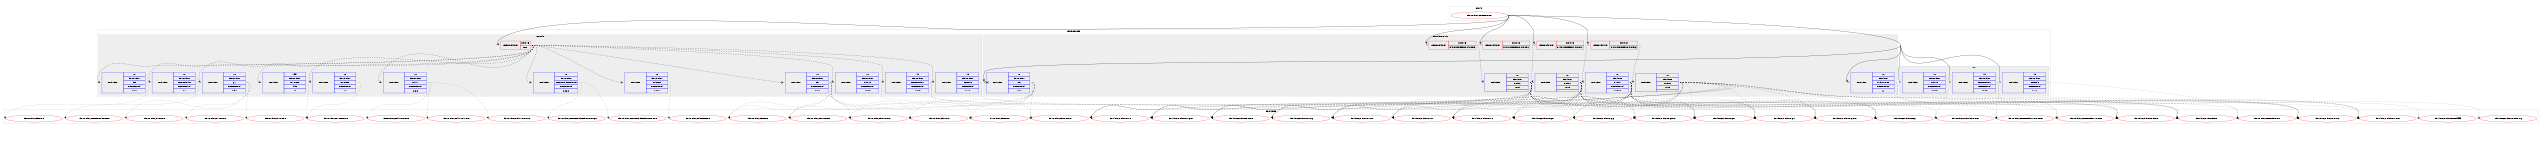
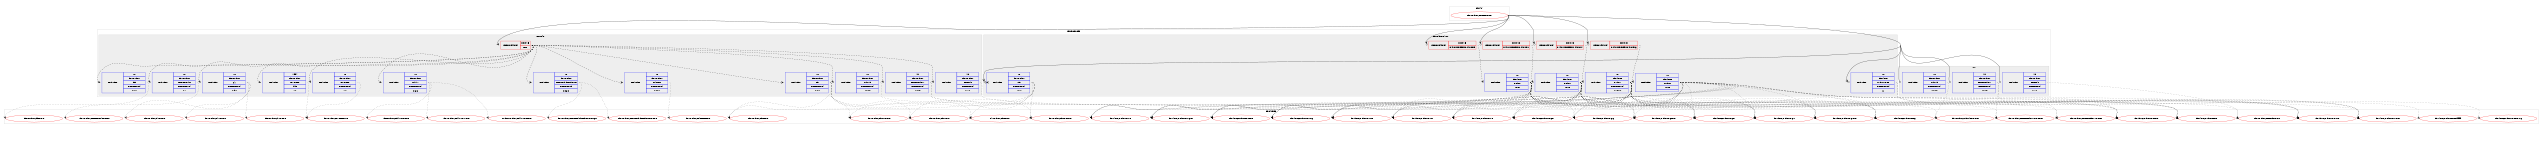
  digraph {
    compound=true
    concentrate=true
    fontname=Helvetica
    fontsize=10
    newrank=true
    rankdir=TB
    ranksep=1.5
    node [color=red fontname=Helvetica fontsize=10]
    edge [arrowhead=vee headport=w style=dotted tailport=e weight=100]
    n1 [label="dev-python/os-testr-1.0.0" width=4]
    n2 [color=blue label=<<TABLE BORDER="0" CELLBORDER="1" CELLSPACING="0" CELLPADDING="4" WIDTH="220"><TR><TD ROWSPAN="6" CELLPADDING="30">pack_dep</TD></TR><TR><TD WIDTH="110">no</TD></TR><TR><TD>dev-python</TD></TR><TR><TD>subunit</TD></TR><TR><TD>greaterequal</TD></TR><TR><TD>0.0.18</TD></TR></TABLE>> shape=none]
    n3 [color=blue label=<<TABLE BORDER="0" CELLBORDER="1" CELLSPACING="0" CELLPADDING="4" WIDTH="220"><TR><TD ROWSPAN="6" CELLPADDING="30">pack_dep</TD></TR><TR><TD WIDTH="110">no</TD></TR><TR><TD>dev-python</TD></TR><TR><TD>pbr</TD></TR><TR><TD>greaterequal</TD></TR><TR><TD>2.0.0</TD></TR></TABLE>> shape=none]
    n4 [color=blue label=<<TABLE BORDER="0" CELLBORDER="1" CELLSPACING="0" CELLPADDING="4" WIDTH="220"><TR><TD ROWSPAN="6" CELLPADDING="30">pack_dep</TD></TR><TR><TD WIDTH="110">no</TD></TR><TR><TD>dev-python</TD></TR><TR><TD>testrepository</TD></TR><TR><TD>greaterequal</TD></TR><TR><TD>0.0.18</TD></TR></TABLE>> shape=none]
    n5 [color=blue label=<<TABLE BORDER="0" CELLBORDER="1" CELLSPACING="0" CELLPADDING="4" WIDTH="220"><TR><TD ROWSPAN="6" CELLPADDING="30">pack_dep</TD></TR><TR><TD WIDTH="110">no</TD></TR><TR><TD>dev-python</TD></TR><TR><TD>testtools</TD></TR><TR><TD>greaterequal</TD></TR><TR><TD>1.4.0</TD></TR></TABLE>> shape=none]
    n6 [color=blue label=<<TABLE BORDER="0" CELLBORDER="1" CELLSPACING="0" CELLPADDING="4" WIDTH="220"><TR><TD ROWSPAN="6" CELLPADDING="30">pack_dep</TD></TR><TR><TD WIDTH="110">no</TD></TR><TR><TD>dev-python</TD></TR><TR><TD>coverage</TD></TR><TR><TD>greaterequal</TD></TR><TR><TD>4.0</TD></TR></TABLE>> shape=none]
    n7 [color=blue label=<<TABLE BORDER="0" CELLBORDER="1" CELLSPACING="0" CELLPADDING="4" WIDTH="220"><TR><TD ROWSPAN="6" CELLPADDING="30">pack_dep</TD></TR><TR><TD WIDTH="110">weak</TD></TR><TR><TD>dev-python</TD></TR><TR><TD>coverage</TD></TR><TR><TD>tilde</TD></TR><TR><TD>4.1</TD></TR></TABLE>> shape=none]
    n8 [color=blue label=<<TABLE BORDER="0" CELLBORDER="1" CELLSPACING="0" CELLPADDING="4" WIDTH="220"><TR><TD ROWSPAN="6" CELLPADDING="30">pack_dep</TD></TR><TR><TD WIDTH="110">no</TD></TR><TR><TD>dev-python</TD></TR><TR><TD>sphinx</TD></TR><TR><TD>greaterequal</TD></TR><TR><TD>1.6.2</TD></TR></TABLE>> shape=none]
    n9 [color=blue label=<<TABLE BORDER="0" CELLBORDER="1" CELLSPACING="0" CELLPADDING="4" WIDTH="220"><TR><TD ROWSPAN="6" CELLPADDING="30">pack_dep</TD></TR><TR><TD WIDTH="110">no</TD></TR><TR><TD>dev-python</TD></TR><TR><TD>openstackdocstheme</TD></TR><TR><TD>greaterequal</TD></TR><TR><TD>1.16.0</TD></TR></TABLE>> shape=none]
    n10 [color=blue label=<<TABLE BORDER="0" CELLBORDER="1" CELLSPACING="0" CELLPADDING="4" WIDTH="220"><TR><TD ROWSPAN="6" CELLPADDING="30">pack_dep</TD></TR><TR><TD WIDTH="110">no</TD></TR><TR><TD>dev-python</TD></TR><TR><TD>oslotest</TD></TR><TR><TD>greaterequal</TD></TR><TR><TD>1.10.0</TD></TR></TABLE>> shape=none]
    n11 [color=blue label=<<TABLE BORDER="0" CELLBORDER="1" CELLSPACING="0" CELLPADDING="4" WIDTH="220"><TR><TD ROWSPAN="6" CELLPADDING="30">pack_dep</TD></TR><TR><TD WIDTH="110">no</TD></TR><TR><TD>dev-python</TD></TR><TR><TD>ddt</TD></TR><TR><TD>greaterequal</TD></TR><TR><TD>1.0.1</TD></TR></TABLE>> shape=none]
    n12 [color=blue label=<<TABLE BORDER="0" CELLBORDER="1" CELLSPACING="0" CELLPADDING="4" WIDTH="220"><TR><TD ROWSPAN="6" CELLPADDING="30">pack_dep</TD></TR><TR><TD WIDTH="110">no</TD></TR><TR><TD>dev-python</TD></TR><TR><TD>testscenarios</TD></TR><TR><TD>greaterequal</TD></TR><TR><TD>0.4</TD></TR></TABLE>> shape=none]
    n13 [color=blue label=<<TABLE BORDER="0" CELLBORDER="1" CELLSPACING="0" CELLPADDING="4" WIDTH="220"><TR><TD ROWSPAN="6" CELLPADDING="30">pack_dep</TD></TR><TR><TD WIDTH="110">no</TD></TR><TR><TD>dev-python</TD></TR><TR><TD>six</TD></TR><TR><TD>greaterequal</TD></TR><TR><TD>1.9.0</TD></TR></TABLE>> shape=none]
    n14 [label=<<TABLE BORDER="0" CELLBORDER="1" CELLSPACING="0" CELLPADDING="4"><TR><TD ROWSPAN="3" CELLPADDING="10">use_conditional</TD></TR><TR><TD>positive</TD></TR><TR><TD>test</TD></TR></TABLE>> shape=none]
    n15 [color=blue label=<<TABLE BORDER="0" CELLBORDER="1" CELLSPACING="0" CELLPADDING="4" WIDTH="220"><TR><TD ROWSPAN="6" CELLPADDING="30">pack_dep</TD></TR><TR><TD WIDTH="110">no</TD></TR><TR><TD>dev-lang</TD></TR><TR><TD>python</TD></TR><TR><TD>greaterequal</TD></TR><TR><TD>2.7.5-r2</TD></TR></TABLE>> shape=none]
    n16 [label=<<TABLE BORDER="0" CELLBORDER="1" CELLSPACING="0" CELLPADDING="4"><TR><TD ROWSPAN="3" CELLPADDING="10">use_conditional</TD></TR><TR><TD>positive</TD></TR><TR><TD>python_targets_python2_7</TD></TR></TABLE>> shape=none]
    n17 [color=blue label=<<TABLE BORDER="0" CELLBORDER="1" CELLSPACING="0" CELLPADDING="4" WIDTH="220"><TR><TD ROWSPAN="6" CELLPADDING="30">pack_dep</TD></TR><TR><TD WIDTH="110">no</TD></TR><TR><TD>dev-lang</TD></TR><TR><TD>python</TD></TR><TR><TD>none</TD></TR><TR><TD></TD></TR></TABLE>> shape=none]
    n18 [label=<<TABLE BORDER="0" CELLBORDER="1" CELLSPACING="0" CELLPADDING="4"><TR><TD ROWSPAN="3" CELLPADDING="10">use_conditional</TD></TR><TR><TD>positive</TD></TR><TR><TD>python_targets_python3_4</TD></TR></TABLE>> shape=none]
    n19 [color=blue label=<<TABLE BORDER="0" CELLBORDER="1" CELLSPACING="0" CELLPADDING="4" WIDTH="220"><TR><TD ROWSPAN="6" CELLPADDING="30">pack_dep</TD></TR><TR><TD WIDTH="110">no</TD></TR><TR><TD>dev-lang</TD></TR><TR><TD>python</TD></TR><TR><TD>none</TD></TR><TR><TD></TD></TR></TABLE>> shape=none]
    n20 [label=<<TABLE BORDER="0" CELLBORDER="1" CELLSPACING="0" CELLPADDING="4"><TR><TD ROWSPAN="3" CELLPADDING="10">use_conditional</TD></TR><TR><TD>positive</TD></TR><TR><TD>python_targets_python3_5</TD></TR></TABLE>> shape=none]
    n21 [color=blue label=<<TABLE BORDER="0" CELLBORDER="1" CELLSPACING="0" CELLPADDING="4" WIDTH="220"><TR><TD ROWSPAN="6" CELLPADDING="30">pack_dep</TD></TR><TR><TD WIDTH="110">no</TD></TR><TR><TD>dev-lang</TD></TR><TR><TD>python</TD></TR><TR><TD>none</TD></TR><TR><TD></TD></TR></TABLE>> shape=none]
    n22 [label=<<TABLE BORDER="0" CELLBORDER="1" CELLSPACING="0" CELLPADDING="4"><TR><TD ROWSPAN="3" CELLPADDING="10">use_conditional</TD></TR><TR><TD>positive</TD></TR><TR><TD>python_targets_python3_6</TD></TR></TABLE>> shape=none]
    n23 [color=blue label=<<TABLE BORDER="0" CELLBORDER="1" CELLSPACING="0" CELLPADDING="4" WIDTH="220"><TR><TD ROWSPAN="6" CELLPADDING="30">pack_dep</TD></TR><TR><TD WIDTH="110">no</TD></TR><TR><TD>dev-lang</TD></TR><TR><TD>python-exec</TD></TR><TR><TD>greaterequal</TD></TR><TR><TD>2</TD></TR></TABLE>> shape=none]
    n24 [color=blue label=<<TABLE BORDER="0" CELLBORDER="1" CELLSPACING="0" CELLPADDING="4" WIDTH="220"><TR><TD ROWSPAN="6" CELLPADDING="30">pack_dep</TD></TR><TR><TD WIDTH="110">no</TD></TR><TR><TD>dev-python</TD></TR><TR><TD>pbr</TD></TR><TR><TD>greaterequal</TD></TR><TR><TD>2.0.0</TD></TR></TABLE>> shape=none]
    n25 [color=blue label=<<TABLE BORDER="0" CELLBORDER="1" CELLSPACING="0" CELLPADDING="4" WIDTH="220"><TR><TD ROWSPAN="6" CELLPADDING="30">pack_dep</TD></TR><TR><TD WIDTH="110">no</TD></TR><TR><TD>dev-python</TD></TR><TR><TD>subunit</TD></TR><TR><TD>greaterequal</TD></TR><TR><TD>0.0.18</TD></TR></TABLE>> shape=none]
    n26 [color=blue label=<<TABLE BORDER="0" CELLBORDER="1" CELLSPACING="0" CELLPADDING="4" WIDTH="220"><TR><TD ROWSPAN="6" CELLPADDING="30">pack_dep</TD></TR><TR><TD WIDTH="110">no</TD></TR><TR><TD>dev-python</TD></TR><TR><TD>testrepository</TD></TR><TR><TD>greaterequal</TD></TR><TR><TD>0.0.18</TD></TR></TABLE>> shape=none]
    n27 [color=blue label=<<TABLE BORDER="0" CELLBORDER="1" CELLSPACING="0" CELLPADDING="4" WIDTH="220"><TR><TD ROWSPAN="6" CELLPADDING="30">pack_dep</TD></TR><TR><TD WIDTH="110">no</TD></TR><TR><TD>dev-python</TD></TR><TR><TD>testtools</TD></TR><TR><TD>greaterequal</TD></TR><TR><TD>1.4.0</TD></TR></TABLE>> shape=none]
    n28 [label="dev-python/pbr-0.8.2-r1" width=4]
    n29 [label="six-python/pbr-3.1.1" width=4]
    n30 [label="dev-python/pbr-4.1.1" width=4]
    n31 [label="dev-python/pbr-4.2.0-r1" width=4]
-   n32 [label="dev-python/pbr-4.2.0-r2" width=4]
    n33 [label="dev-python/pbr-5.1.1" width=4]
    n34 [label="dev-python/testrepository-0.0.18-r1" width=4]
    n35 [label="dev-python/testrepository-0.0.20" width=4]
    n36 [label="dev-python/subunit-1.2.0-r1" width=4]
    n37 [label="dev-python/testtools-2.3.0" width=4]
    n38 [label="dev-python/coverage-4.2" width=4]
    n39 [label="pbr-python/sphinx-1.2.2-r1" width=4]
-   n40 [label="dev-python/sphinx-1.2.3-r1" width=4]
+   n40 [label="python-python/sphinx-1.2.3-r1" width=4]
    n41 [label="dev-python/sphinx-1.7.5-r1" width=4]
    n42 [label="dev-python/openstackdocstheme-1.16.1" width=4]
    n43 [label="dev-python/openstackdocstheme-1.18.1" width=4]
    n44 [label="dev-python/ddt-1.1.1" width=4]
    n45 [label="dev-python/oslotest-3.2.0" width=4]
    n46 [label="dev-python/testscenarios-0.5.0" width=4]
    n47 [label="dev-python/six-1.10.0" width=4]
    n48 [label="dev-python/six-8.11.0" width=4]
    n49 [label="dev-python/six-1.12.0" width=4]
    n50 [label="dev-lang/python-2.7.15" width=4]
    n51 [label="dev-lang/python-2.7.16" width=4]
    n52 [label="dev-lang/python-3.4.5-r1" width=4]
    n53 [label="dev-lang/python-3.4.6-r1" width=4]
    n54 [label="dev-lang/python-3.4.8" width=4]
    n55 [label="dev-lang/python-3.4.8-r1" width=4]
    n56 [label="dev-lang/python-3.5.4-r1" width=4]
    n57 [label="dev-lang/python-3.5.5" width=4]
    n58 [label="dev-lang/python-3.5.5-r1" width=4]
    n59 [label="dev-lang/python-3.5.6" width=4]
    n60 [label="dev-lang/python-3.6.3-r1" width=4]
    n61 [label="dev-lang/python-3.6.4" width=4]
    n62 [label="dev-lang/python-3.6.5" width=4]
    n63 [label="dev-lang/python-3.6.5-r1" width=4]
    n64 [label="dev-lang/python-3.6.6" width=4]
    n65 [label="dev-lang/python-3.6.8" width=4]
    n66 [label="dev-lang/python-3.7.0" width=4]
    n67 [label="dev-lang/python-3.7.2" width=4]
    n68 [label="dev-lang/python-exec-2.4.6" width=4]
    n69 [label="dev-lang/python-exec-9999" width=4]
    subgraph cluster_1 {
      color=gray
      label=<<i>ebuild</i>>
      rank=same
      n1
    }
    subgraph cluster_2 {
      color=gray
      label=<<i>dependencies</i>>
      subgraph cluster_3 {
        color=gray
        fillcolor="#eeeeee"
        label=<<i>compile</i>>
        style=filled
        subgraph sub_4 {
          color=gray
          fillcolor="#eeeeee"
          label=<<i>compile</i>>
          style=filled
          n14
          subgraph sub_5 {
            color=gray
            fillcolor="#eeeeee"
            label=<<i>compile</i>>
            style=filled
            n2
          }
          subgraph sub_6 {
            color=gray
            fillcolor="#eeeeee"
            label=<<i>compile</i>>
            style=filled
            n3
          }
          subgraph sub_7 {
            color=gray
            fillcolor="#eeeeee"
            label=<<i>compile</i>>
            style=filled
            n4
          }
          subgraph sub_8 {
            color=gray
            fillcolor="#eeeeee"
            label=<<i>compile</i>>
            style=filled
            n5
          }
          subgraph sub_9 {
            color=gray
            fillcolor="#eeeeee"
            label=<<i>compile</i>>
            style=filled
            n6
          }
          subgraph sub_10 {
            color=gray
            fillcolor="#eeeeee"
            label=<<i>compile</i>>
            style=filled
            n7
          }
          subgraph sub_11 {
            color=gray
            fillcolor="#eeeeee"
            label=<<i>compile</i>>
            style=filled
            n8
          }
          subgraph sub_12 {
            color=gray
            fillcolor="#eeeeee"
            label=<<i>compile</i>>
            style=filled
            n9
          }
          subgraph sub_13 {
            color=gray
            fillcolor="#eeeeee"
            label=<<i>compile</i>>
            style=filled
            n10
          }
          subgraph sub_14 {
            color=gray
            fillcolor="#eeeeee"
            label=<<i>compile</i>>
            style=filled
            n11
          }
          subgraph sub_15 {
            color=gray
            fillcolor="#eeeeee"
            label=<<i>compile</i>>
            style=filled
            n12
          }
          subgraph sub_16 {
            color=gray
            fillcolor="#eeeeee"
            label=<<i>compile</i>>
            style=filled
            n13
          }
        }
      }
      subgraph cluster_17 {
        color=gray
        fillcolor="#eeeeee"
        label=<<i>compile and run</i>>
        style=filled
        subgraph sub_18 {
          color=gray
          fillcolor="#eeeeee"
          label=<<i>compile and run</i>>
          style=filled
          n16
          subgraph sub_19 {
            color=gray
            fillcolor="#eeeeee"
            label=<<i>compile and run</i>>
            style=filled
            n15
          }
        }
        subgraph sub_20 {
          color=gray
          fillcolor="#eeeeee"
          label=<<i>compile and run</i>>
          style=filled
          n18
          subgraph sub_21 {
            color=gray
            fillcolor="#eeeeee"
            label=<<i>compile and run</i>>
            style=filled
            n17
          }
        }
        subgraph sub_22 {
          color=gray
          fillcolor="#eeeeee"
          label=<<i>compile and run</i>>
          style=filled
          n20
          subgraph sub_23 {
            color=gray
            fillcolor="#eeeeee"
            label=<<i>compile and run</i>>
            style=filled
            n19
          }
        }
        subgraph sub_24 {
          color=gray
          fillcolor="#eeeeee"
          label=<<i>compile and run</i>>
          style=filled
          n22
          subgraph sub_25 {
            color=gray
            fillcolor="#eeeeee"
            label=<<i>compile and run</i>>
            style=filled
            n21
          }
        }
        subgraph sub_26 {
          color=gray
          fillcolor="#eeeeee"
          label=<<i>compile and run</i>>
          style=filled
          n23
        }
        subgraph sub_27 {
          color=gray
          fillcolor="#eeeeee"
          label=<<i>compile and run</i>>
          style=filled
          n24
        }
      }
      subgraph cluster_28 {
        color=gray
        fillcolor="#eeeeee"
        label=<<i>run</i>>
        style=filled
        subgraph sub_29 {
          color=gray
          fillcolor="#eeeeee"
          label=<<i>run</i>>
          style=filled
          n25
        }
        subgraph sub_30 {
          color=gray
          fillcolor="#eeeeee"
          label=<<i>run</i>>
          style=filled
          n26
        }
        subgraph sub_31 {
          color=gray
          fillcolor="#eeeeee"
          label=<<i>run</i>>
          style=filled
          n27
        }
      }
    }
    subgraph cluster_32 {
      color=gray
      label=<<i>candidates</i>>
      rank=same
      subgraph sub_33 {
        color=black
        label=<<i>candidates</i>>
        nodesep=1
        rank=same
        n28
        n29
        n30
        n31
-       n32
        n33
      }
      subgraph sub_34 {
        color=black
        label=<<i>candidates</i>>
        nodesep=1
        rank=same
        n34
        n35
      }
      subgraph sub_35 {
        color=black
        label=<<i>candidates</i>>
        nodesep=1
        rank=same
        n36
      }
      subgraph sub_36 {
        color=black
        label=<<i>candidates</i>>
        nodesep=1
        rank=same
        n37
      }
      subgraph sub_37 {
        color=black
        label=<<i>candidates</i>>
        nodesep=1
        rank=same
        n38
      }
      subgraph sub_38 {
        color=black
        label=<<i>candidates</i>>
        nodesep=1
        rank=same
        n38
      }
      subgraph sub_39 {
        color=black
        label=<<i>candidates</i>>
        nodesep=1
        rank=same
        n39
        n40
        n41
      }
      subgraph sub_40 {
        color=black
        label=<<i>candidates</i>>
        nodesep=1
        rank=same
        n42
        n43
      }
      subgraph sub_41 {
        color=black
        label=<<i>candidates</i>>
        nodesep=1
        rank=same
        n44
      }
      subgraph sub_42 {
        color=black
        label=<<i>candidates</i>>
        nodesep=1
        rank=same
        n45
      }
      subgraph sub_43 {
        color=black
        label=<<i>candidates</i>>
        nodesep=1
        rank=same
        n46
      }
      subgraph sub_44 {
        color=black
        label=<<i>candidates</i>>
        nodesep=1
        rank=same
        n47
        n48
        n49
      }
      subgraph sub_45 {
        color=black
        label=<<i>candidates</i>>
        nodesep=1
        rank=same
        n50
        n51
        n52
        n53
        n54
        n55
        n56
        n57
        n58
        n59
        n60
        n61
        n62
        n63
        n64
        n65
        n66
        n67
      }
      subgraph sub_46 {
        color=black
        label=<<i>candidates</i>>
        nodesep=1
        rank=same
        n50
        n51
        n52
        n53
        n54
        n55
        n56
        n57
        n58
        n59
        n60
        n61
        n62
        n63
        n64
        n65
        n66
        n67
      }
      subgraph sub_47 {
        color=black
        label=<<i>candidates</i>>
        nodesep=1
        rank=same
        n50
        n51
        n52
        n53
        n54
        n55
        n56
        n57
        n58
        n59
        n60
        n61
        n62
        n63
        n64
        n65
        n66
        n67
      }
      subgraph sub_48 {
        color=black
        label=<<i>candidates</i>>
        nodesep=1
        rank=same
        n50
        n51
        n52
        n53
        n54
        n55
        n56
        n57
        n58
        n59
        n60
        n61
        n62
        n63
        n64
        n65
        n66
        n67
      }
      subgraph sub_49 {
        color=black
        label=<<i>candidates</i>>
        nodesep=1
        rank=same
        n68
        n69
      }
      subgraph sub_50 {
        color=black
        label=<<i>candidates</i>>
        nodesep=1
        rank=same
        n28
        n29
        n30
        n31
-       n32
        n33
      }
      subgraph sub_51 {
        color=black
        label=<<i>candidates</i>>
        nodesep=1
        rank=same
        n36
      }
      subgraph sub_52 {
        color=black
        label=<<i>candidates</i>>
        nodesep=1
        rank=same
        n34
        n35
      }
      subgraph sub_53 {
        color=black
        label=<<i>candidates</i>>
        nodesep=1
        rank=same
        n37
      }
    }
    n1 -> n14 [style=solid weight=20]
    n1 -> n16 [arrowhead=odotvee style=solid weight=20]
    n1 -> n18 [arrowhead=odotvee style=solid weight=20]
    n1 -> n20 [arrowhead=odotvee style=solid weight=20]
    n1 -> n22 [arrowhead=odotvee style=solid weight=20]
    n1 -> n23 [arrowhead=odotvee style=solid weight=20]
    n1 -> n24 [arrowhead=odotvee style=solid weight=20]
    n1 -> n25 [arrowhead=odot style=solid weight=20]
    n1 -> n26 [arrowhead=odot style=solid weight=20]
    n1 -> n27 [arrowhead=odot style=solid weight=20]
    n2 -> n36
    n3 -> n28
    n3 -> n29
    n3 -> n30
    n3 -> n31
-   n3 -> n32
    n3 -> n33
    n4 -> n34
    n4 -> n35
    n5 -> n37
    n6 -> n38
    n7 -> n38
    n8 -> n39
    n8 -> n40
    n8 -> n41
    n9 -> n42
    n9 -> n43
    n10 -> n45
    n11 -> n44
    n12 -> n46
    n13 -> n47
    n13 -> n48
    n13 -> n49
    n14 -> n2 [style=dashed weight=20]
    n14 -> n3 [style=dashed weight=20]
    n14 -> n4 [style=dashed weight=20]
    n14 -> n5 [style=dashed weight=20]
    n14 -> n6 [style=dashed weight=20]
    n14 -> n7 [style=dashed weight=20]
    n14 -> n8 [style=dashed weight=20]
    n14 -> n9 [style=dashed weight=20]
    n14 -> n10 [style=dashed weight=20]
    n14 -> n11 [style=dashed weight=20]
    n14 -> n12 [style=dashed weight=20]
    n14 -> n13 [style=dashed weight=20]
    n15 -> n50
    n15 -> n51
    n15 -> n52
    n15 -> n53
    n15 -> n54
    n15 -> n55
    n15 -> n56
    n15 -> n57
    n15 -> n58
    n15 -> n59
    n15 -> n60
    n15 -> n61
    n15 -> n62
    n15 -> n63
    n15 -> n64
    n15 -> n65
    n15 -> n66
    n15 -> n67
    n16 -> n15 [style=dashed weight=20]
    n17 -> n50
    n17 -> n51
    n17 -> n52
    n17 -> n53
    n17 -> n54
    n17 -> n55
    n17 -> n56
    n17 -> n57
    n17 -> n58
    n17 -> n59
    n17 -> n60
    n17 -> n61
    n17 -> n62
    n17 -> n63
    n17 -> n64
    n17 -> n65
    n17 -> n66
    n17 -> n67
    n18 -> n17 [style=dashed weight=20]
    n19 -> n50
    n19 -> n51
    n19 -> n52
    n19 -> n53
    n19 -> n54
    n19 -> n55
    n19 -> n56
    n19 -> n57
    n19 -> n58
    n19 -> n59
    n19 -> n60
    n19 -> n61
    n19 -> n62
    n19 -> n63
    n19 -> n64
    n19 -> n65
    n19 -> n66
    n19 -> n67
    n20 -> n19 [style=dashed weight=20]
    n21 -> n50
    n21 -> n51
    n21 -> n52
    n21 -> n53
    n21 -> n54
    n21 -> n55
    n21 -> n56
    n21 -> n57
    n21 -> n58
    n21 -> n59
    n21 -> n60
    n21 -> n61
    n21 -> n62
    n21 -> n63
    n21 -> n64
    n21 -> n65
    n21 -> n66
    n21 -> n67
    n22 -> n21 [style=dashed weight=20]
    n23 -> n68
    n23 -> n69
    n24 -> n28
    n24 -> n29
    n24 -> n30
    n24 -> n31
-   n24 -> n32
    n24 -> n33
    n25 -> n36
    n26 -> n34
    n26 -> n35
    n27 -> n37
  }
